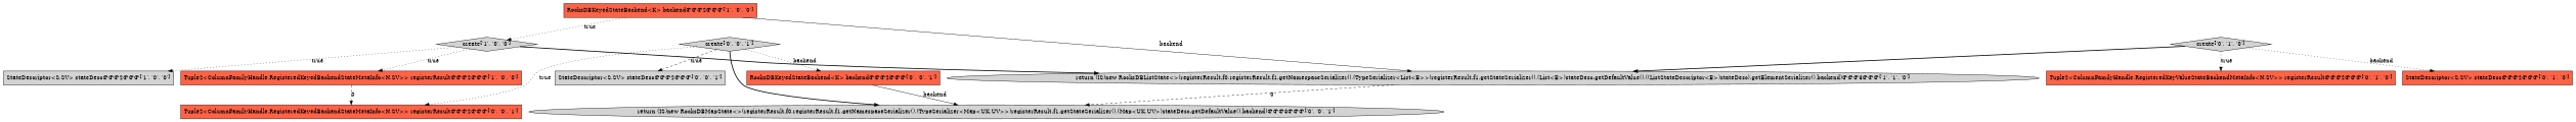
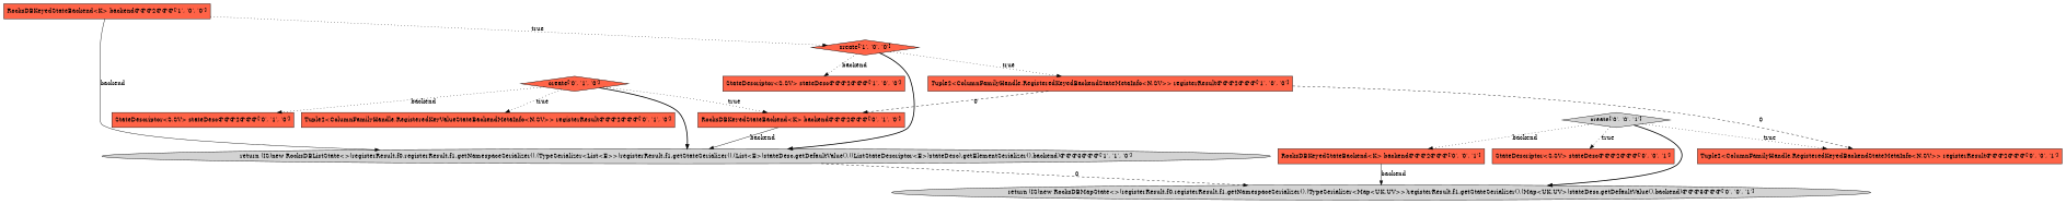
  digraph {
    node [fillcolor=tomato shape=box style=filled]
    edge [style=dotted]
-   n1 [fillcolor=lightgray label="create['0', '1', '0']" shape=diamond]
+   n1 [label="create['0', '1', '0']" shape=diamond]
    n2 [fillcolor=lightgray label="return (IS)new RocksDBListState<>(registerResult.f0,registerResult.f1.getNamespaceSerializer(),(TypeSerializer<List<E>>)registerResult.f1.getStateSerializer(),(List<E>)stateDesc.getDefaultValue(),((ListStateDescriptor<E>)stateDesc).getElementSerializer(),backend)@@@3@@@['1', '1', '0']" shape=ellipse]
    n3 [label="StateDescriptor<S,SV> stateDesc@@@2@@@['0', '1', '0']"]
+   n4 [label="RocksDBKeyedStateBackend<K> backend@@@2@@@['0', '1', '0']"]
    n5 [label="Tuple2<ColumnFamilyHandle,RegisteredKeyValueStateBackendMetaInfo<N,SV>> registerResult@@@2@@@['0', '1', '0']"]
    n6 [fillcolor=lightgray label="return (IS)new RocksDBMapState<>(registerResult.f0,registerResult.f1.getNamespaceSerializer(),(TypeSerializer<Map<UK,UV>>)registerResult.f1.getStateSerializer(),(Map<UK,UV>)stateDesc.getDefaultValue(),backend)@@@3@@@['0', '0', '1']" shape=ellipse]
-   n7 [fillcolor=lightgray label="StateDescriptor<S,SV> stateDesc@@@2@@@['1', '0', '0']"]
+   n7 [label="StateDescriptor<S,SV> stateDesc@@@2@@@['1', '0', '0']"]
    n8 [label="RocksDBKeyedStateBackend<K> backend@@@2@@@['0', '0', '1']"]
    n9 [fillcolor=lightgray label="create['0', '0', '1']" shape=diamond]
-   n10 [fillcolor=lightgray label="StateDescriptor<S,SV> stateDesc@@@2@@@['0', '0', '1']"]
+   n10 [label="StateDescriptor<S,SV> stateDesc@@@2@@@['0', '0', '1']"]
    n11 [label="Tuple2<ColumnFamilyHandle,RegisteredKeyedBackendStateMetaInfo<N,SV>> registerResult@@@2@@@['0', '0', '1']"]
    n12 [label="Tuple2<ColumnFamilyHandle,RegisteredKeyedBackendStateMetaInfo<N,SV>> registerResult@@@2@@@['1', '0', '0']"]
-   n13 [fillcolor=lightgray label="create['1', '0', '0']" shape=diamond]
+   n13 [label="create['1', '0', '0']" shape=diamond]
    n14 [label="RocksDBKeyedStateBackend<K> backend@@@2@@@['1', '0', '0']"]
    n1 -> n2 [style=bold]
    n1 -> n3 [label=backend]
+   n1 -> n4 [label=true]
    n1 -> n5 [label=true]
    n2 -> n6 [label=0 style=dashed]
+   n4 -> n2 [label=backend style=solid]
    n8 -> n6 [label=backend style=solid]
    n9 -> n6 [style=bold]
    n9 -> n8 [label=backend]
-   n9 -> n10 [label=true style=dashed]
+   n9 -> n10 [label=true]
    n9 -> n11 [label=true]
+   n12 -> n4 [label=0 style=dashed]
    n12 -> n11 [label=0 style=dashed]
    n13 -> n2 [style=bold]
-   n13 -> n7 [label=true]
+   n13 -> n7 [label=backend]
    n13 -> n12 [label=true]
    n14 -> n2 [label=backend style=solid]
    n14 -> n13 [label=true]
  }
